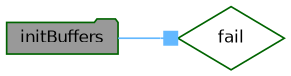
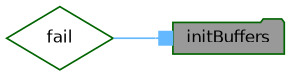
  digraph {
    rankdir=LR
    node [color=darkgreen fontname=Helvetica fontsize=10 style=filled]
    n1 [fillcolor=grey60 fontcolor=black height=0.2 label=initBuffers shape=folder width=0.4]
    n2 [fillcolor=white height=0.2 label=fail shape=diamond width=0.4]
-   n1 -> n2 [color=steelblue1 fontname=Helvetica fontsize=10 labelfontname=Helvetica labelfontsize=10 style=solid arrowhead=box]
+   n2 -> n1 [color=steelblue1 fontname=Helvetica fontsize=10 labelfontname=Helvetica labelfontsize=10 style=solid arrowhead=box]
  }
